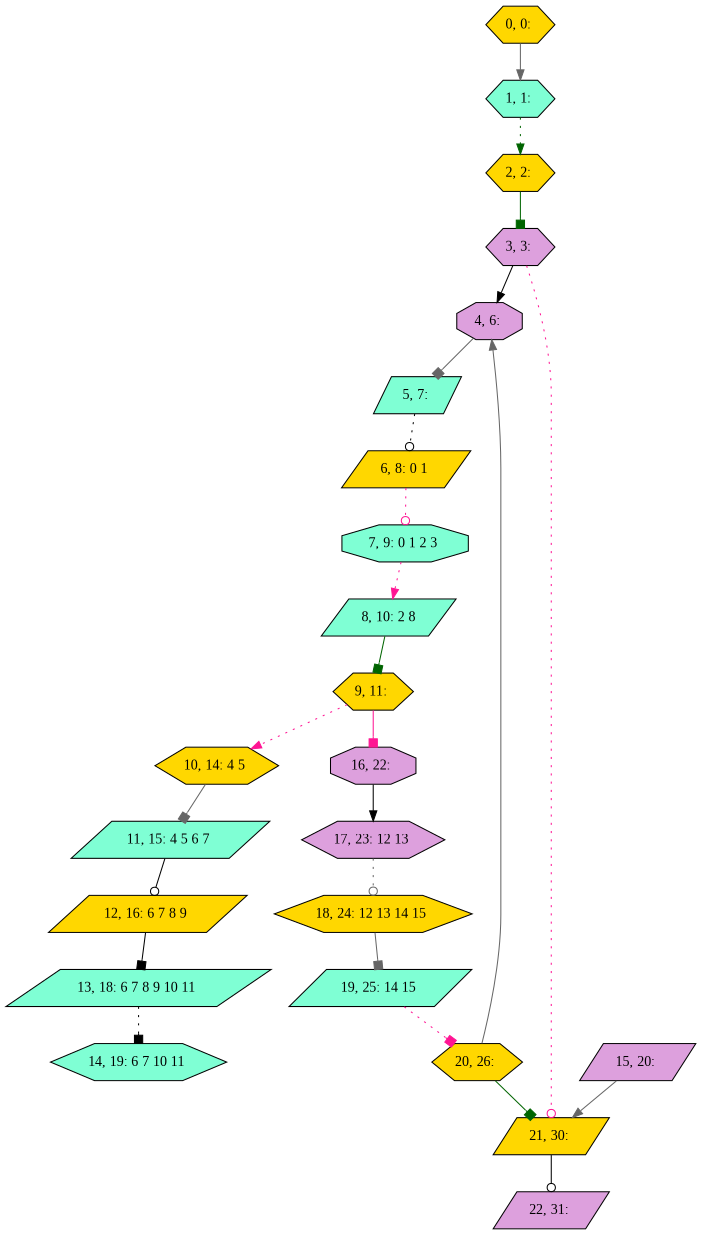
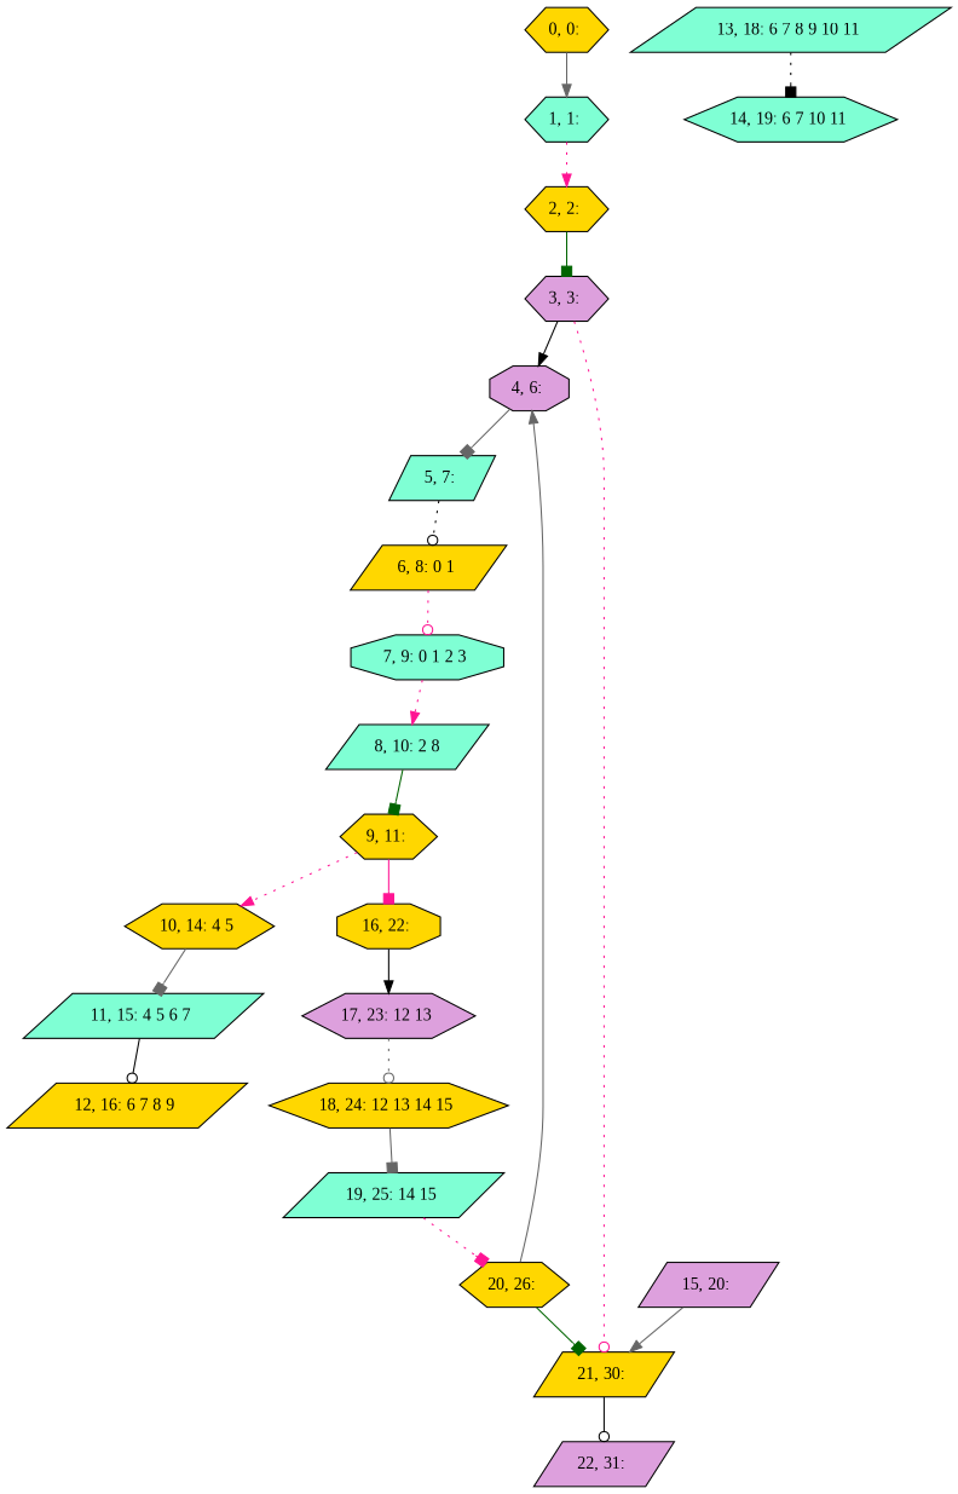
  digraph {
    fontname="Liberation Serif"
    node [fillcolor=gold fontname="Liberation Serif" shape=hexagon style=filled]
    edge [arrowhead=box color=gray40 fontname="Liberation Serif" style=solid]
    n1 [label="0, 0: "]
    n2 [fillcolor=aquamarine label="1, 1: "]
    n3 [label="2, 2: "]
    n4 [fillcolor=plum label="3, 3: "]
    n5 [fillcolor=plum label="4, 6: " shape=octagon]
    n6 [label="21, 30: " shape=parallelogram]
    n7 [fillcolor=aquamarine label="5, 7: " shape=parallelogram]
    n8 [fillcolor=plum label="22, 31: " shape=parallelogram]
    n9 [label="6, 8: 0 1 " shape=parallelogram]
    n10 [fillcolor=aquamarine label="7, 9: 0 1 2 3 " shape=octagon]
    n11 [fillcolor=aquamarine label="8, 10: 2 8" shape=parallelogram]
    n12 [label="9, 11: "]
    n13 [label="10, 14: 4 5 "]
-   n14 [fillcolor=plum label="16, 22: " shape=octagon]
+   n14 [label="16, 22: " shape=octagon]
    n15 [fillcolor=aquamarine label="11, 15: 4 5 6 7 " shape=parallelogram]
    n16 [fillcolor=plum label="17, 23: 12 13 "]
    n17 [label="12, 16: 6 7 8 9 " shape=parallelogram]
    n18 [fillcolor=aquamarine label="13, 18: 6 7 8 9 10 11 " shape=parallelogram]
    n19 [fillcolor=aquamarine label="14, 19: 6 7 10 11 "]
    n20 [fillcolor=plum label="15, 20: " shape=parallelogram]
    n21 [label="18, 24: 12 13 14 15 "]
    n22 [fillcolor=aquamarine label="19, 25: 14 15 " shape=parallelogram]
    n23 [label="20, 26: "]
    n1 -> n2 [arrowhead=normal]
-   n2 -> n3 [arrowhead=normal color=darkgreen style=dotted]
+   n2 -> n3 [arrowhead=normal color=deeppink style=dotted]
    n3 -> n4 [color=darkgreen]
    n4 -> n5 [arrowhead=normal color=black]
    n4 -> n6 [arrowhead=odot color=deeppink style=dotted]
    n5 -> n7
    n6 -> n8 [arrowhead=odot color=black]
    n7 -> n9 [arrowhead=odot color=black style=dotted]
    n9 -> n10 [arrowhead=odot color=deeppink style=dotted]
    n10 -> n11 [arrowhead=normal color=deeppink style=dotted]
    n11 -> n12 [color=darkgreen]
    n12 -> n13 [arrowhead=normal color=deeppink style=dotted]
    n12 -> n14 [color=deeppink]
    n13 -> n15
    n14 -> n16 [arrowhead=normal color=black]
    n15 -> n17 [arrowhead=odot color=black]
    n16 -> n21 [arrowhead=odot style=dotted]
-   n17 -> n18 [color=black]
    n18 -> n19 [color=black style=dotted]
    n20 -> n6 [arrowhead=normal]
    n21 -> n22
    n22 -> n23 [color=deeppink style=dotted]
    n23 -> n5 [arrowhead=normal]
    n23 -> n6 [color=darkgreen]
  }
